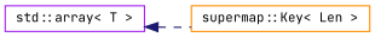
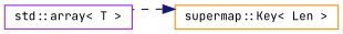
  digraph {
    rankdir=LR
    fontname="JetBrains Mono"
    node [fillcolor=white fontname="JetBrains Mono" fontsize=10 shape=record style=filled]
    n1 [color=purple height=0.2 label="std::array\< T \>" width=0.4]
    n2 [color=darkorange height=0.2 label="supermap::Key\< Len \>" width=0.4]
-   n1 -> n2 [color=midnightblue dir=back fontname="JetBrains Mono" fontsize=10 labelfontname=Helvetica labelfontsize=10 style=dashed]
+   n2 -> n1 [color=midnightblue dir=back fontname="JetBrains Mono" fontsize=10 labelfontname=Helvetica labelfontsize=10 style=dashed]
  }
